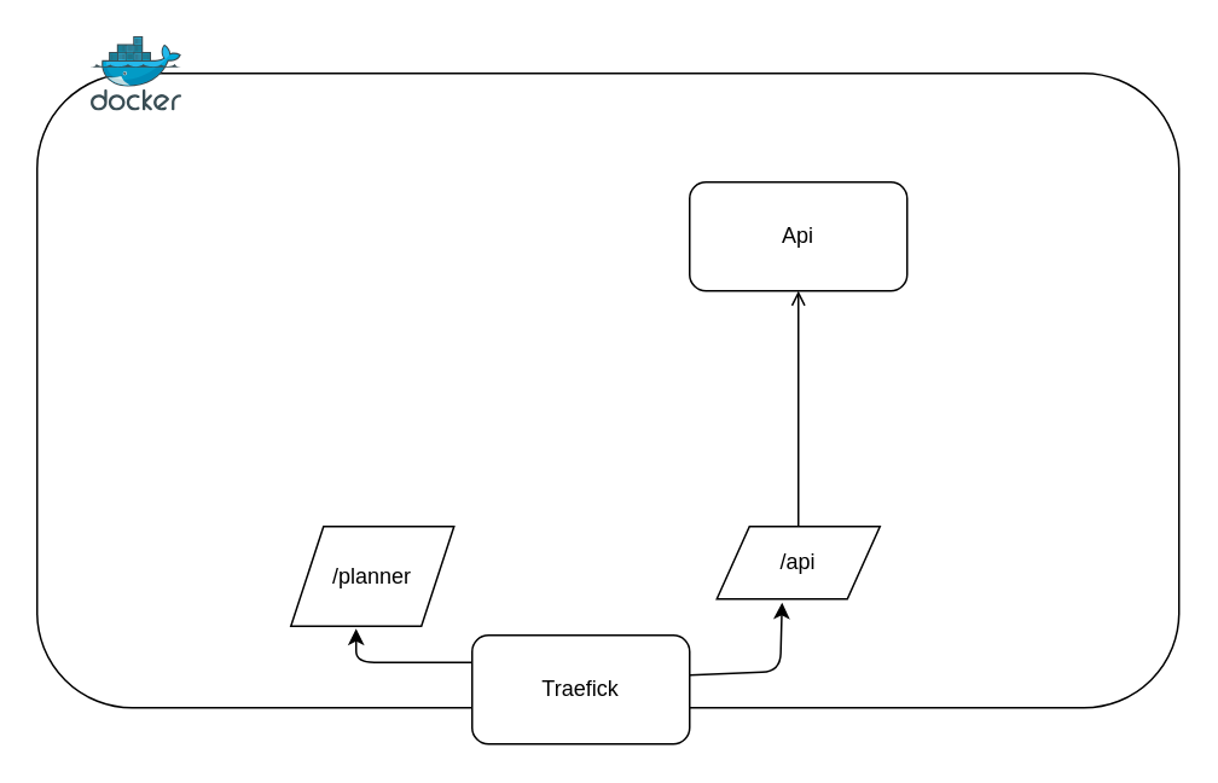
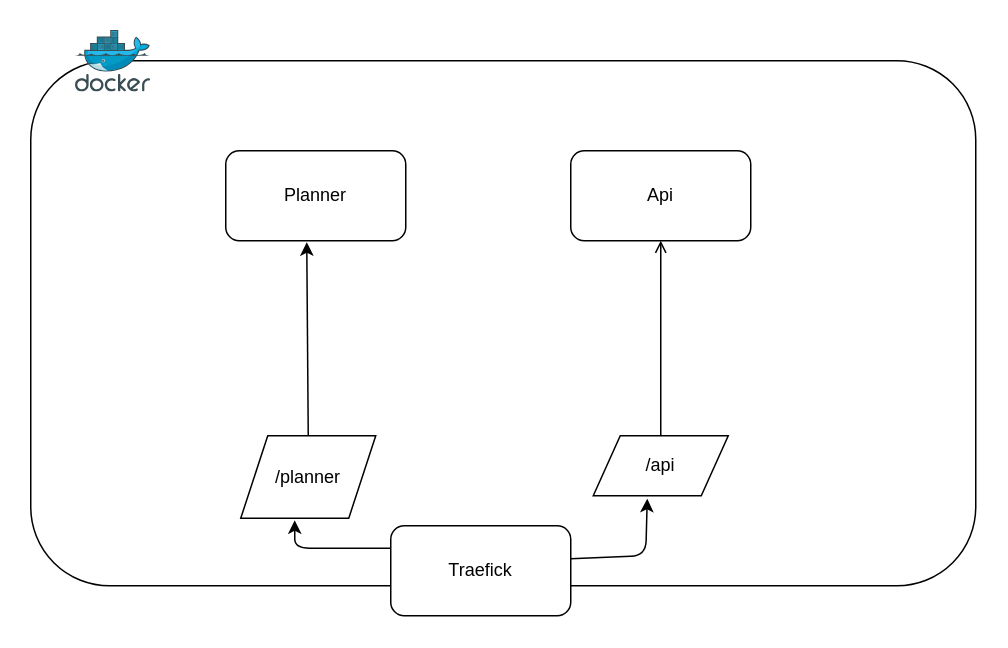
  <mxCell id="0" />
  <mxCell id="1" parent="0" />
  <mxCell id="2" value="" style="rounded=1;whiteSpace=wrap;html=1;" parent="1" vertex="1"><mxGeometry x="20" y="40" width="630" height="350" as="geometry" /></mxCell>
  <mxCell id="3" value="" style="aspect=fixed;html=1;points=[];align=center;image;fontSize=12;image=img/lib/mscae/Docker.svg;" parent="1" vertex="1"><mxGeometry x="50" y="20" width="50" height="41" as="geometry" /></mxCell>
+ <mxCell id="4" value="Planner" style="rounded=1;whiteSpace=wrap;html=1;" parent="1" vertex="1"><mxGeometry x="150" y="100" width="120" height="60" as="geometry" /></mxCell>
  <mxCell id="5" value="Api" style="rounded=1;whiteSpace=wrap;html=1;" parent="1" vertex="1"><mxGeometry x="380" y="100" width="120" height="60" as="geometry" /></mxCell>
  <mxCell id="6" value="Traefick&lt;br&gt;" style="rounded=1;whiteSpace=wrap;html=1;" parent="1" vertex="1"><mxGeometry x="260" y="350" width="120" height="60" as="geometry" /></mxCell>
  <mxCell id="7" value="/planner" style="shape=parallelogram;perimeter=parallelogramPerimeter;whiteSpace=wrap;html=1;" parent="1" vertex="1"><mxGeometry x="160" y="290" width="90" height="55" as="geometry" /></mxCell>
  <mxCell id="8" value="/api" style="shape=parallelogram;perimeter=parallelogramPerimeter;whiteSpace=wrap;html=1;" parent="1" vertex="1"><mxGeometry x="395" y="290" width="90" height="40" as="geometry" /></mxCell>
  <mxCell id="9" value="" style="endArrow=classic;html=1;entryX=0.4;entryY=1.025;entryDx=0;entryDy=0;entryPerimeter=0;exitX=0;exitY=0.25;exitDx=0;exitDy=0;" parent="1" source="6" target="7" edge="1"><mxGeometry width="50" height="50" relative="1" as="geometry"><mxPoint x="20" y="480" as="sourcePoint" /><mxPoint x="70" y="430" as="targetPoint" /><Array as="points"><mxPoint x="196" y="365" /></Array></mxGeometry></mxCell>
  <mxCell id="10" value="" style="endArrow=classic;html=1;exitX=1;exitY=0.367;exitDx=0;exitDy=0;entryX=0.4;entryY=1.05;entryDx=0;entryDy=0;entryPerimeter=0;exitPerimeter=0;" parent="1" source="6" target="8" edge="1"><mxGeometry width="50" height="50" relative="1" as="geometry"><mxPoint x="270" y="375" as="sourcePoint" /><mxPoint x="206" y="341" as="targetPoint" /><Array as="points"><mxPoint x="430" y="370" /></Array></mxGeometry></mxCell>
+ <mxCell id="11" value="" style="endArrow=classic;html=1;entryX=0.45;entryY=1.017;entryDx=0;entryDy=0;entryPerimeter=0;exitX=0.5;exitY=0;exitDx=0;exitDy=0;" parent="1" source="7" target="4" edge="1"><mxGeometry width="50" height="50" relative="1" as="geometry"><mxPoint x="20" y="480" as="sourcePoint" /><mxPoint x="70" y="430" as="targetPoint" /></mxGeometry></mxCell>
  <mxCell id="12" value="" style="endArrow=open;html=1;entryX=0.5;entryY=1;entryDx=0;entryDy=0;exitX=0.5;exitY=0;exitDx=0;exitDy=0;" parent="1" source="8" target="5" edge="1"><mxGeometry width="50" height="50" relative="1" as="geometry"><mxPoint x="215" y="300" as="sourcePoint" /><mxPoint x="154" y="171.02" as="targetPoint" /></mxGeometry></mxCell>
